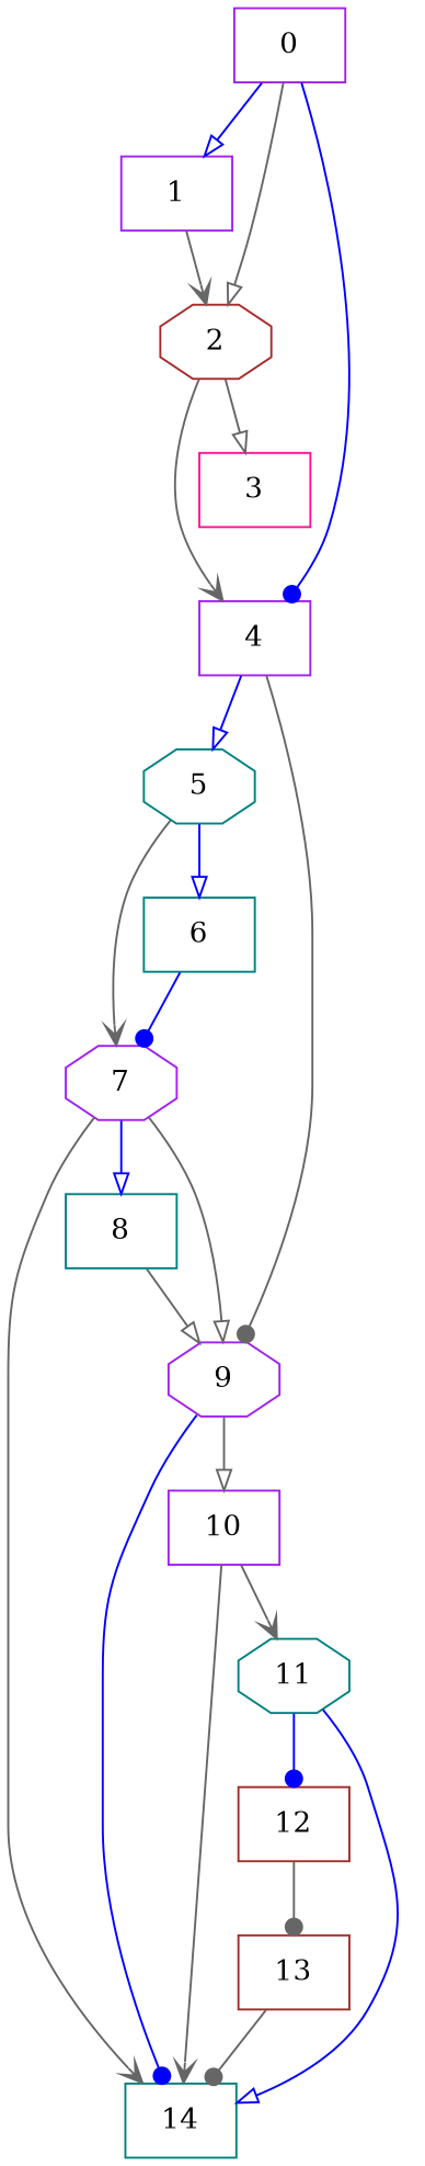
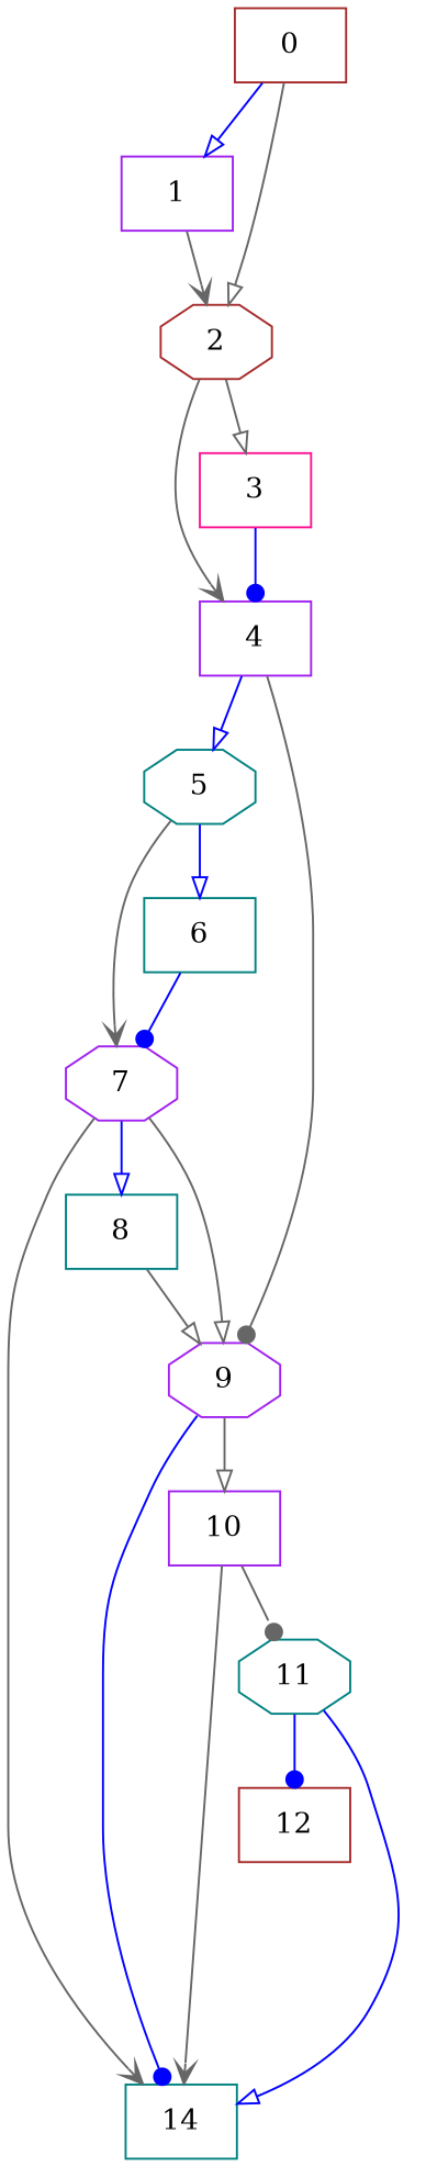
  digraph {
    node [color=purple shape=box]
    edge [arrowhead=onormal color=gray40]
-   0
+   0 [color=brown]
    1
    2 [color=brown shape=octagon]
    3 [color=deeppink]
    4
    5 [color=teal shape=octagon]
    9 [shape=octagon]
    6 [color=teal]
    7 [shape=octagon]
    10
    14 [color=teal]
    8 [color=teal]
    11 [color=teal shape=octagon]
    12 [color=brown]
-   13 [color=brown]
    0 -> 1 [color=blue]
    0 -> 2
    1 -> 2 [arrowhead=vee]
    2 -> 3
    2 -> 4 [arrowhead=vee]
-   0 -> 4 [arrowhead=dot color=blue]
+   3 -> 4 [arrowhead=dot color=blue]
    4 -> 5 [color=blue]
    4 -> 9 [arrowhead=dot]
    5 -> 6 [color=blue]
    5 -> 7 [arrowhead=vee]
    9 -> 10
    9 -> 14 [arrowhead=dot color=blue]
    6 -> 7 [arrowhead=dot color=blue]
    7 -> 9
    7 -> 14 [arrowhead=vee]
    7 -> 8 [color=blue]
    10 -> 14 [arrowhead=vee]
-   10 -> 11 [arrowhead=vee]
+   10 -> 11 [arrowhead=dot]
    8 -> 9
    11 -> 14 [color=blue]
    11 -> 12 [arrowhead=dot color=blue]
-   12 -> 13 [arrowhead=dot]
-   13 -> 14 [arrowhead=dot]
  }
